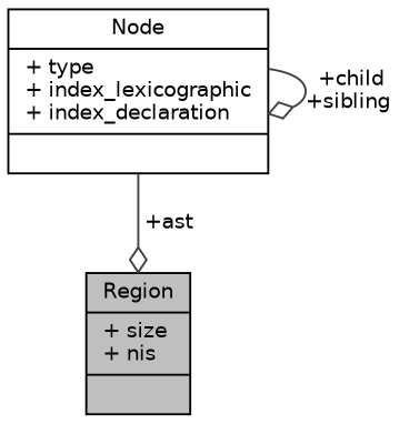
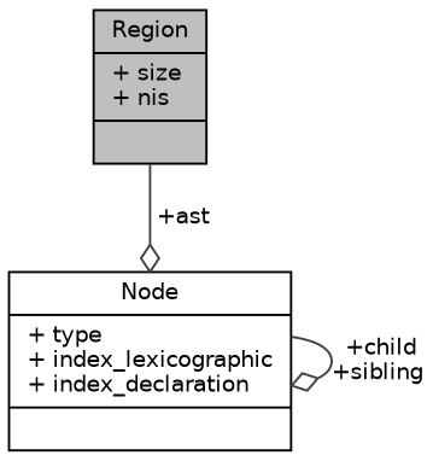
  digraph {
    node [color=black fontname=Helvetica fontsize=10 shape=record style=filled]
    edge [arrowhead=odiamond color=grey25 fontname=Helvetica fontsize=10 labelfontname=Helvetica labelfontsize=10 style=solid]
    n1 [fillcolor=grey75 fontcolor=black height=0.2 label="{Region\n|+ size\l+ nis\l|}" width=0.4]
    n2 [fillcolor=white height=0.2 label="{Node\n|+ type\l+ index_lexicographic\l+ index_declaration\l|}" width=0.4]
-   n2 -> n1 [label=" +ast"]
+   n1 -> n2 [label=" +ast"]
    n2 -> n2 [label=" +child\n+sibling"]
  }
